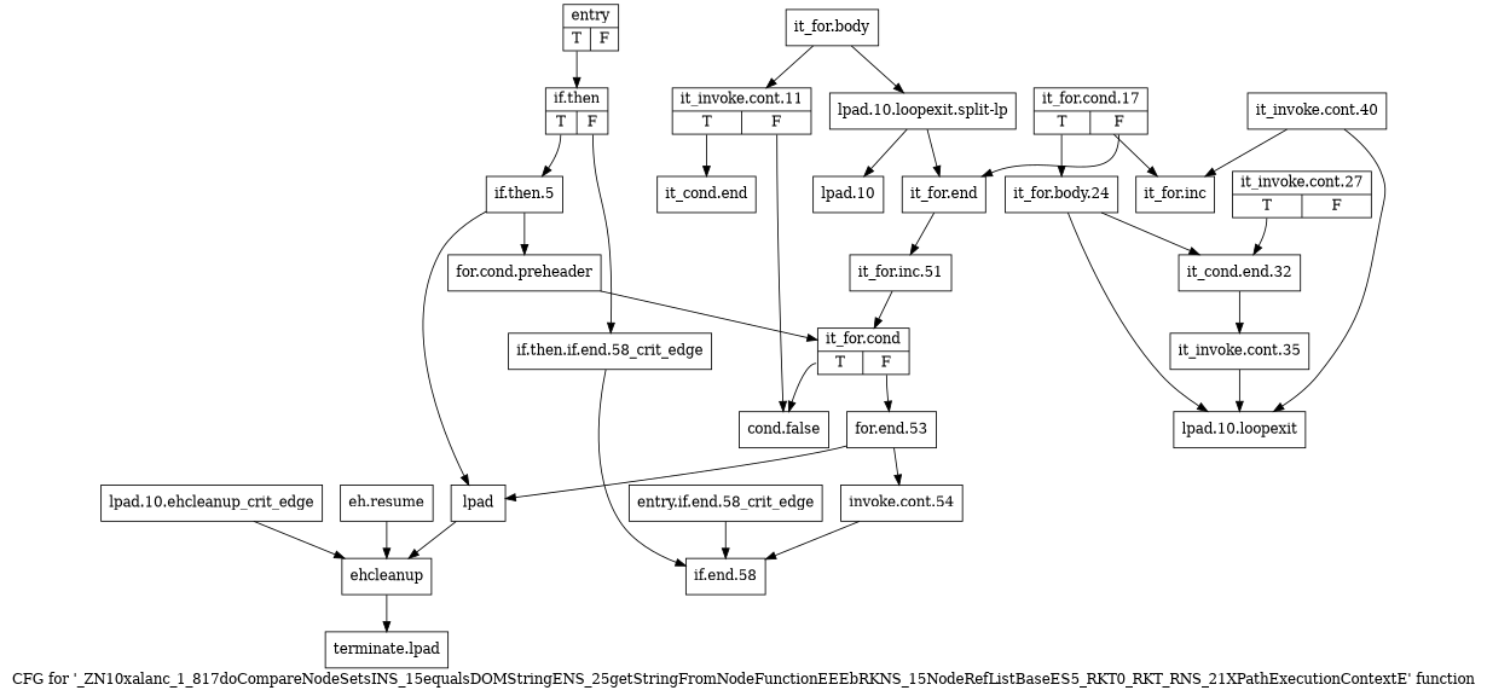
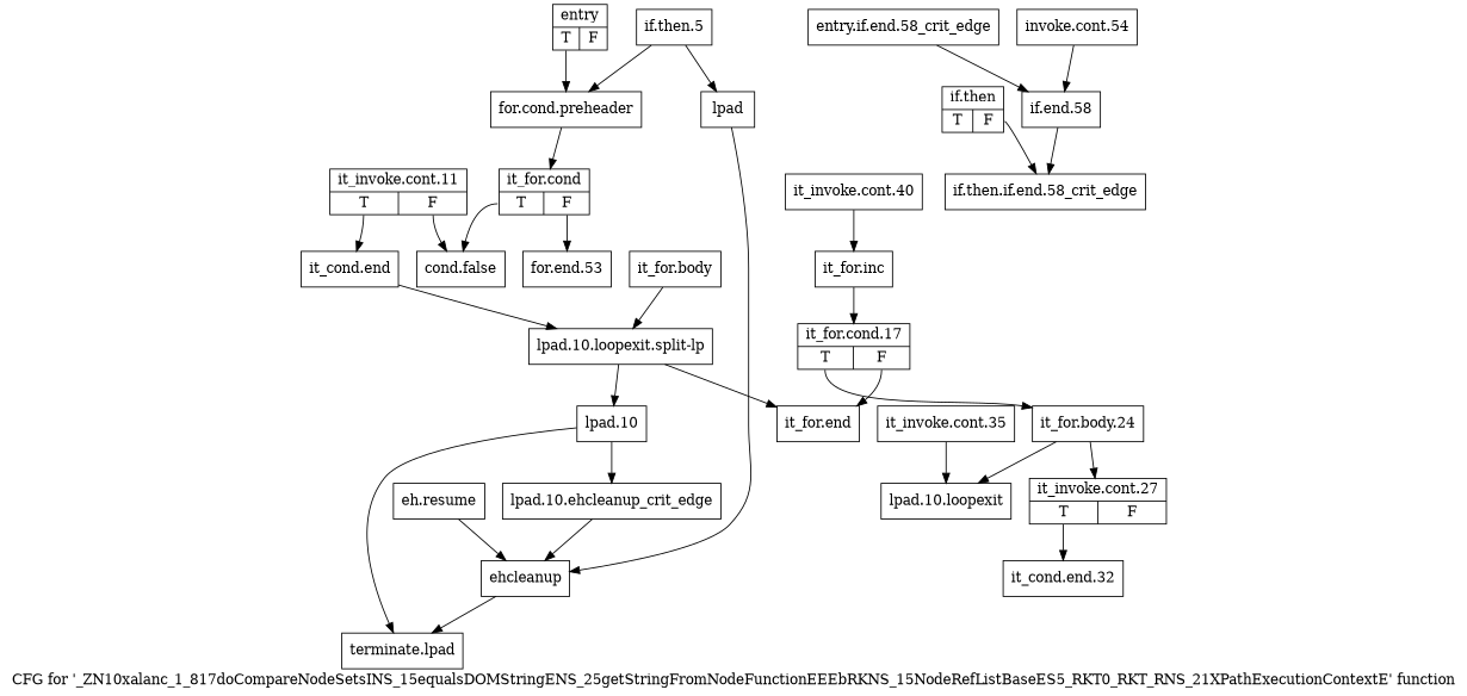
  digraph {
    label="CFG for '_ZN10xalanc_1_817doCompareNodeSetsINS_15equalsDOMStringENS_25getStringFromNodeFunctionEEEbRKNS_15NodeRefListBaseES5_RKT0_RKT_RNS_21XPathExecutionContextE' function"
    node [shape=record]
    n1 [label="{entry|{<s0>T|<s1>F}}"]
    n2 [label="{if.then|{<s0>T|<s1>F}}"]
    n3 [label="{if.then.5}"]
    n4 [label="{if.then.if.end.58_crit_edge}"]
    n5 [label="{entry.if.end.58_crit_edge}"]
    n6 [label="{if.end.58}"]
    n7 [label="{for.cond.preheader}"]
    n8 [label="{lpad}"]
    n9 [label="{it_for.cond|{<s0>T|<s1>F}}"]
    n10 [label="{ehcleanup}"]
    n11 [label="{for.end.53}"]
    n12 [label="{cond.false}"]
    n13 [label="{terminate.lpad}"]
    n14 [label="{it_for.body}"]
    n15 [label="{it_invoke.cont.11|{<s0>T|<s1>F}}"]
    n16 [label="{lpad.10.loopexit.split-lp}"]
    n17 [label="{invoke.cont.54}"]
    n18 [label="{it_cond.end}"]
    n19 [label="{lpad.10}"]
    n20 [label="{it_for.end}"]
    n21 [label="{lpad.10.ehcleanup_crit_edge}"]
    n22 [label="{eh.resume}"]
    n23 [label="{lpad.10.loopexit}"]
    n24 [label="{it_for.cond.17|{<s0>T|<s1>F}}"]
    n25 [label="{it_for.body.24}"]
    n26 [label="{it_invoke.cont.27|{<s0>T|<s1>F}}"]
-   n27 [label="{it_for.inc.51}"]
    n28 [label="{it_cond.end.32}"]
    n29 [label="{it_invoke.cont.35}"]
    n30 [label="{it_invoke.cont.40}"]
    n31 [label="{it_for.inc}"]
-   n1 -> n2 [tailport=s0]
-   n2 -> n3 [tailport=s0]
+   n1 -> n7 [tailport=s0]
    n2 -> n4 [tailport=s1]
    n3 -> n7
    n3 -> n8
-   n4 -> n6
+   n6 -> n4
    n5 -> n6
    n7 -> n9
    n8 -> n10
    n9 -> n11 [tailport=s1]
    n9 -> n12 [tailport=s0]
    n10 -> n13
-   n11 -> n8
-   n11 -> n17
-   n14 -> n15
    n14 -> n16
    n15 -> n12 [tailport=s1]
    n15 -> n18 [tailport=s0]
    n16 -> n19
    n16 -> n20
    n17 -> n6
-   n20 -> n27
+   n18 -> n16
+   n19 -> n13
+   n19 -> n21
    n21 -> n10
    n22 -> n10
    n24 -> n20 [tailport=s1]
    n24 -> n25 [tailport=s0]
    n25 -> n23
-   n25 -> n28
+   n25 -> n26
    n26 -> n28 [tailport=s0]
-   n27 -> n9
-   n28 -> n29
    n29 -> n23
-   n30 -> n23
    n30 -> n31
-   n24 -> n31
+   n31 -> n24
  }
